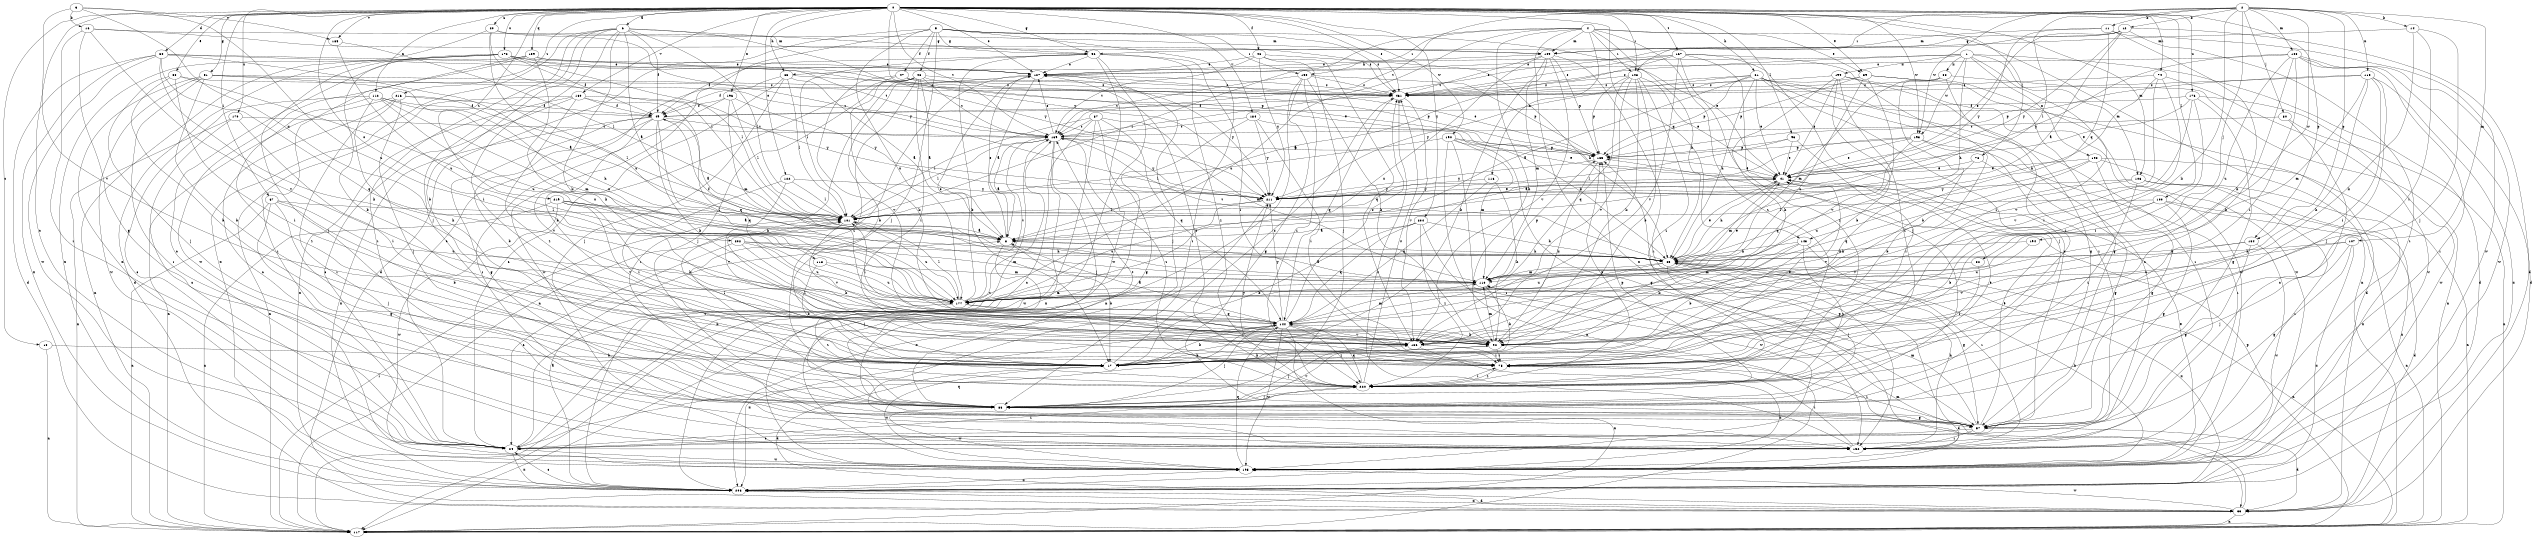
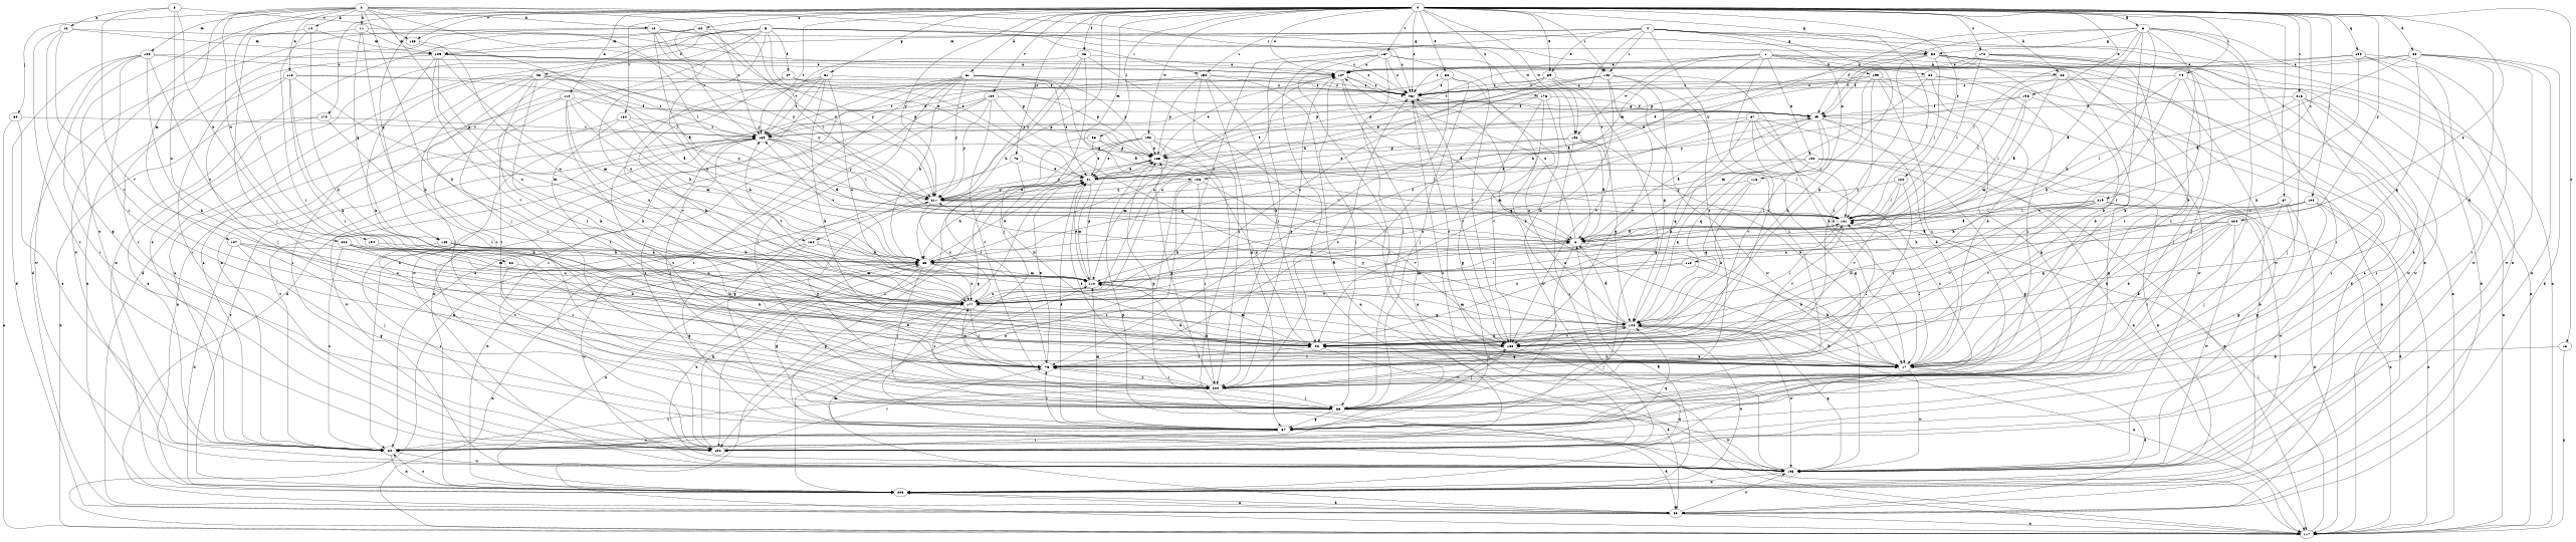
  strict digraph {
    0
    6
    18
    20
    24
    30
    38
    39
    46
    51
    56
    61
    63
    67
    74
    78
    93
    100
    106
    112
    118
    122
    127
    134
    139
    143
    148
    n28 [label=461]
    167
    169
    170
    172
    176
    180
    184
    185
    190
    193
    196
    204
    211
    216
    219
    75
    92
    101
    203
    83
    152
    8
    17
    49
    117
    177
    109
    220
    195
    144
    33
    135
    186
    57
    65
    41
    87
    110
    1
    88
    198
    199
    2
    11
    12
    14
    80
    82
    107
    108
    113
    194
    3
    16
    202
    4
    116
    150
    5
    47
    48
    0 -> 6 [label=a]
    0 -> 18 [label=c]
    0 -> 20 [label=c]
    0 -> 24 [label=c]
    0 -> 30 [label=d]
    0 -> 38 [label=e]
    0 -> 39 [label=e]
    0 -> 46 [label=f]
    0 -> 51 [label=g]
    0 -> 56 [label=g]
    0 -> 61 [label=h]
    0 -> 63 [label=h]
    0 -> 67 [label=i]
    0 -> 74 [label=i]
    0 -> 78 [label=j]
    0 -> 93 [label=l]
    0 -> 100 [label=l]
    0 -> 106 [label=m]
    0 -> 112 [label=n]
    0 -> 118 [label=o]
    0 -> 122 [label=o]
    0 -> 127 [label=o]
    0 -> 134 [label=p]
    0 -> 139 [label=q]
    0 -> 143 [label=q]
    0 -> 148 [label=r]
    0 -> n28 [label=s]
    0 -> 167 [label=t]
    0 -> 169 [label=t]
    0 -> 170 [label=u]
    0 -> 172 [label=u]
    0 -> 176 [label=u]
    0 -> 180 [label=v]
    0 -> 184 [label=v]
    0 -> 185 [label=v]
    0 -> 190 [label=w]
    0 -> 193 [label=w]
    0 -> 196 [label=x]
    0 -> 204 [label=y]
    0 -> 211 [label=y]
    0 -> 216 [label=z]
    0 -> 219 [label=z]
    6 -> 56 [label=g]
    6 -> 211 [label=y]
    6 -> 75 [label=i]
    6 -> 92 [label=k]
    6 -> 101 [label=l]
    6 -> 203 [label=x]
    6 -> 83 [label=j]
    6 -> 152 [label=r]
    6 -> 8 [label=a]
    6 -> 17 [label=b]
    6 -> 49 [label=f]
    18 -> 17 [label=b]
    18 -> 117 [label=n]
    20 -> 211 [label=y]
    20 -> 101 [label=l]
    20 -> 203 [label=x]
    20 -> 177 [label=u]
    20 -> 109 [label=m]
    24 -> 169 [label=t]
    24 -> 203 [label=x]
    24 -> 220 [label=z]
    24 -> 195 [label=w]
    24 -> 144 [label=q]
    30 -> 127 [label=o]
    30 -> 92 [label=k]
    30 -> 203 [label=x]
    30 -> 8 [label=a]
    30 -> 195 [label=w]
    30 -> 144 [label=q]
    30 -> 33 [label=d]
    30 -> 135 [label=p]
    38 -> n28 [label=s]
    38 -> 75 [label=i]
    38 -> 83 [label=j]
    38 -> 17 [label=b]
    38 -> 177 [label=u]
    39 -> n28 [label=s]
    39 -> 177 [label=u]
    39 -> 195 [label=w]
    39 -> 135 [label=p]
    39 -> 186 [label=v]
    39 -> 57 [label=g]
    46 -> 127 [label=o]
    46 -> 169 [label=t]
    46 -> 211 [label=y]
    46 -> 83 [label=j]
-   46 -> 186 [label=q]
+   46 -> 186 [label=v]
    46 -> 65 [label=h]
    51 -> 24 [label=n]
    51 -> n28 [label=s]
    51 -> 169 [label=t]
    51 -> 152 [label=r]
    51 -> 17 [label=b]
    51 -> 177 [label=u]
    51 -> 195 [label=w]
    56 -> 127 [label=o]
    56 -> 75 [label=i]
    56 -> 101 [label=l]
    56 -> 17 [label=b]
    56 -> 49 [label=f]
    56 -> 117 [label=n]
    56 -> 220 [label=z]
    56 -> 195 [label=w]
    61 -> 24 [label=c]
    61 -> n28 [label=s]
    61 -> 211 [label=y]
    61 -> 83 [label=j]
    61 -> 152 [label=r]
    61 -> 8 [label=a]
    61 -> 33 [label=d]
    61 -> 135 [label=p]
    61 -> 65 [label=h]
    61 -> 41 [label=e]
    63 -> n28 [label=s]
    63 -> 101 [label=l]
    63 -> 83 [label=j]
    63 -> 8 [label=a]
    63 -> 17 [label=b]
    63 -> 195 [label=w]
    67 -> 101 [label=l]
    67 -> 83 [label=j]
    67 -> 17 [label=b]
    67 -> 117 [label=n]
    67 -> 177 [label=u]
    67 -> 57 [label=g]
    74 -> n28 [label=s]
    74 -> 75 [label=i]
    74 -> 195 [label=w]
    74 -> 186 [label=v]
    74 -> 65 [label=h]
    78 -> 92 [label=k]
    78 -> 57 [label=g]
    78 -> 41 [label=e]
    93 -> 75 [label=i]
    93 -> 101 [label=l]
    93 -> 135 [label=p]
    93 -> 41 [label=e]
    100 -> 101 [label=l]
    100 -> 17 [label=b]
    100 -> 117 [label=n]
    100 -> 33 [label=d]
    100 -> 186 [label=v]
    100 -> 57 [label=g]
    106 -> 211 [label=y]
    106 -> 203 [label=x]
    106 -> 152 [label=r]
    106 -> 220 [label=z]
    106 -> 186 [label=v]
    112 -> 24 [label=c]
    112 -> 92 [label=k]
    112 -> 49 [label=f]
    112 -> 177 [label=u]
    112 -> 220 [label=z]
    112 -> 65 [label=h]
    112 -> 110 [label=m]
    118 -> 17 [label=b]
    118 -> 177 [label=u]
    118 -> 110 [label=m]
    122 -> 211 [label=y]
    122 -> 75 [label=i]
    122 -> 101 [label=l]
    122 -> 186 [label=v]
    127 -> n28 [label=s]
    127 -> 83 [label=j]
    127 -> 8 [label=a]
    127 -> 49 [label=f]
    127 -> 117 [label=n]
    134 -> 195 [label=w]
    134 -> 186 [label=v]
    134 -> 57 [label=g]
    134 -> 65 [label=h]
    139 -> 24 [label=c]
    139 -> 127 [label=o]
    139 -> 169 [label=t]
    139 -> 92 [label=k]
    139 -> 152 [label=r]
    139 -> 195 [label=w]
    143 -> 92 [label=k]
    143 -> 152 [label=r]
    143 -> 17 [label=b]
    143 -> 220 [label=z]
    143 -> 65 [label=h]
    148 -> n28 [label=s]
    148 -> 92 [label=k]
    148 -> 17 [label=b]
    148 -> 220 [label=z]
    148 -> 144 [label=q]
    148 -> 135 [label=p]
    148 -> 186 [label=v]
    148 -> 41 [label=e]
-   n28 -> 49 [label=f]
+   n28 -> 49 [label=q]
    n28 -> 144 [label=q]
    n28 -> 186 [label=v]
    167 -> 24 [label=c]
    167 -> 127 [label=o]
    167 -> n28 [label=s]
    167 -> 83 [label=j]
    167 -> 152 [label=r]
    167 -> 8 [label=a]
    167 -> 220 [label=z]
    167 -> 186 [label=v]
    169 -> 127 [label=o]
    169 -> 211 [label=y]
    169 -> 101 [label=l]
    169 -> 83 [label=j]
    169 -> 8 [label=a]
    169 -> 220 [label=z]
    169 -> 195 [label=w]
    169 -> 135 [label=p]
    170 -> 24 [label=c]
    170 -> 169 [label=t]
    170 -> 75 [label=i]
    170 -> 117 [label=n]
    172 -> 127 [label=o]
    172 -> 101 [label=l]
    172 -> 83 [label=j]
    172 -> 17 [label=b]
    172 -> 49 [label=f]
    172 -> 117 [label=n]
    172 -> 33 [label=d]
    172 -> 41 [label=e]
    176 -> 75 [label=i]
    176 -> 49 [label=f]
    176 -> 195 [label=w]
    176 -> 186 [label=v]
    176 -> 57 [label=g]
    176 -> 41 [label=e]
    180 -> 24 [label=c]
    180 -> 211 [label=y]
    180 -> 203 [label=x]
    180 -> 49 [label=f]
    180 -> 117 [label=n]
    180 -> 220 [label=z]
    180 -> 144 [label=q]
    184 -> 169 [label=t]
    184 -> 211 [label=y]
    184 -> 75 [label=i]
    184 -> 203 [label=x]
    184 -> 65 [label=h]
    185 -> 101 [label=l]
    185 -> 177 [label=u]
    190 -> 101 [label=l]
    190 -> 152 [label=r]
    190 -> 117 [label=n]
    190 -> 135 [label=p]
    190 -> 57 [label=g]
    190 -> 41 [label=e]
    190 -> 110 [label=m]
    193 -> 152 [label=r]
    193 -> 8 [label=a]
    193 -> 17 [label=b]
    193 -> 144 [label=q]
    193 -> 135 [label=p]
    193 -> 41 [label=e]
    196 -> 211 [label=y]
    196 -> 101 [label=l]
    196 -> 152 [label=r]
    196 -> 49 [label=f]
    196 -> 110 [label=m]
    204 -> 8 [label=a]
    204 -> 17 [label=b]
    204 -> 220 [label=z]
    204 -> 195 [label=w]
    204 -> 144 [label=q]
    204 -> 65 [label=h]
    211 -> 101 [label=l]
    211 -> 203 [label=x]
    211 -> 177 [label=u]
    211 -> 41 [label=e]
    216 -> 24 [label=c]
    216 -> 101 [label=l]
    216 -> 83 [label=j]
    216 -> 152 [label=r]
    216 -> 49 [label=f]
    216 -> 117 [label=n]
    219 -> 92 [label=k]
    219 -> 101 [label=l]
    219 -> 8 [label=a]
    219 -> 117 [label=n]
    219 -> 195 [label=w]
    219 -> 186 [label=v]
    219 -> 65 [label=h]
    75 -> 101 [label=l]
+   75 -> 177 [label=u]
    75 -> 220 [label=z]
    75 -> 41 [label=e]
    92 -> 75 [label=i]
    92 -> 17 [label=b]
    92 -> 33 [label=d]
    92 -> 110 [label=m]
    101 -> 8 [label=a]
    101 -> 177 [label=u]
    101 -> 186 [label=v]
    203 -> 24 [label=c]
    203 -> 169 [label=t]
    203 -> 8 [label=a]
    203 -> 33 [label=d]
    83 -> 169 [label=t]
    83 -> 195 [label=w]
    83 -> 135 [label=p]
    83 -> 186 [label=v]
    83 -> 57 [label=g]
    152 -> n28 [label=s]
    152 -> 75 [label=i]
    152 -> 65 [label=h]
    8 -> 127 [label=o]
    8 -> 83 [label=j]
    8 -> 17 [label=b]
    8 -> 65 [label=h]
    17 -> n28 [label=s]
    17 -> 92 [label=k]
    17 -> 101 [label=l]
    17 -> 195 [label=w]
    17 -> 33 [label=d]
    49 -> 169 [label=t]
    49 -> 92 [label=k]
    49 -> 203 [label=x]
    49 -> 8 [label=a]
    49 -> 17 [label=b]
    49 -> 144 [label=q]
    49 -> 186 [label=v]
    49 -> 57 [label=g]
    117 -> 101 [label=l]
    117 -> 135 [label=p]
    177 -> 127 [label=o]
    177 -> 169 [label=t]
    177 -> 75 [label=i]
    177 -> 101 [label=l]
    177 -> 220 [label=z]
    177 -> 144 [label=q]
    109 -> 127 [label=o]
    109 -> n28 [label=s]
    109 -> 152 [label=r]
    109 -> 17 [label=b]
    109 -> 177 [label=u]
    109 -> 135 [label=p]
    109 -> 186 [label=v]
    109 -> 110 [label=m]
    220 -> 127 [label=o]
    220 -> n28 [label=s]
    220 -> 211 [label=y]
    220 -> 75 [label=i]
    220 -> 83 [label=j]
    220 -> 144 [label=q]
    220 -> 135 [label=p]
    220 -> 41 [label=e]
    195 -> 203 [label=x]
    195 -> 144 [label=q]
    195 -> 135 [label=p]
    195 -> 65 [label=h]
    195 -> 41 [label=e]
    144 -> n28 [label=s]
    144 -> 211 [label=y]
    144 -> 92 [label=k]
    144 -> 101 [label=l]
    144 -> 203 [label=x]
    144 -> 83 [label=j]
    144 -> 8 [label=a]
    144 -> 17 [label=b]
    144 -> 117 [label=n]
    144 -> 220 [label=z]
    144 -> 195 [label=w]
    144 -> 186 [label=v]
    144 -> 110 [label=m]
    33 -> 203 [label=x]
    33 -> 117 [label=n]
    33 -> 195 [label=w]
    33 -> 110 [label=m]
    135 -> 127 [label=o]
    135 -> 211 [label=y]
    135 -> 92 [label=k]
    135 -> 41 [label=e]
    186 -> 75 [label=i]
    186 -> 203 [label=x]
    186 -> 83 [label=j]
    57 -> 24 [label=c]
    57 -> 75 [label=i]
    57 -> 152 [label=r]
    57 -> 33 [label=d]
    57 -> 41 [label=e]
    57 -> 110 [label=m]
    65 -> 169 [label=t]
    65 -> 203 [label=x]
    65 -> 83 [label=j]
    65 -> 49 [label=f]
    65 -> 117 [label=n]
    65 -> 177 [label=u]
    65 -> 57 [label=g]
    65 -> 41 [label=e]
    65 -> 110 [label=m]
    41 -> 211 [label=y]
    41 -> 65 [label=h]
    41 -> 110 [label=m]
    87 -> 24 [label=c]
    87 -> 169 [label=t]
    87 -> 101 [label=l]
    87 -> 117 [label=n]
    87 -> 144 [label=q]
    87 -> 57 [label=g]
    87 -> 110 [label=m]
    110 -> 8 [label=a]
    110 -> 17 [label=b]
    110 -> 177 [label=u]
    110 -> 135 [label=p]
    110 -> 41 [label=e]
    1 -> 63 [label=h]
    1 -> 106 [label=m]
    1 -> n28 [label=s]
    1 -> 193 [label=w]
    1 -> 75 [label=i]
    1 -> 33 [label=d]
    1 -> 65 [label=h]
    1 -> 88 [label=k]
    1 -> 198 [label=x]
    1 -> 199 [label=x]
    88 -> n28 [label=s]
    88 -> 17 [label=b]
    88 -> 117 [label=n]
    88 -> 220 [label=z]
    88 -> 110 [label=m]
    198 -> 203 [label=x]
    198 -> 117 [label=n]
    198 -> 177 [label=u]
    198 -> 144 [label=q]
    198 -> 57 [label=g]
    198 -> 41 [label=e]
    199 -> n28 [label=s]
    199 -> 92 [label=k]
    199 -> 17 [label=b]
    199 -> 220 [label=z]
    199 -> 195 [label=w]
    199 -> 57 [label=g]
    199 -> 41 [label=e]
    2 -> 134 [label=p]
    2 -> 148 [label=r]
    2 -> 169 [label=t]
    2 -> 193 [label=w]
    2 -> 92 [label=k]
    2 -> 101 [label=l]
    2 -> 11 [label=b]
    2 -> 12 [label=b]
    2 -> 14 [label=b]
    2 -> 80 [label=j]
    2 -> 82 [label=j]
    2 -> 107 [label=m]
    2 -> 108 [label=m]
    2 -> 113 [label=n]
    2 -> 194 [label=w]
    11 -> 143 [label=q]
    11 -> 211 [label=y]
    11 -> 92 [label=k]
    11 -> 109 [label=m]
    11 -> 195 [label=w]
    12 -> 56 [label=g]
    12 -> 169 [label=t]
    12 -> 211 [label=y]
    12 -> 152 [label=r]
    12 -> 8 [label=a]
    12 -> 33 [label=d]
    12 -> 41 [label=e]
    14 -> 75 [label=i]
    14 -> 92 [label=k]
    14 -> 83 [label=j]
    14 -> 109 [label=m]
    80 -> 24 [label=c]
    80 -> 169 [label=t]
    80 -> 117 [label=n]
    82 -> 75 [label=i]
    82 -> 110 [label=m]
    107 -> 203 [label=x]
    107 -> 83 [label=j]
    107 -> 177 [label=u]
    107 -> 57 [label=g]
    107 -> 65 [label=h]
    108 -> 127 [label=o]
    108 -> 211 [label=y]
    108 -> 75 [label=i]
    108 -> 152 [label=r]
    108 -> 17 [label=b]
    108 -> 177 [label=u]
    108 -> 195 [label=w]
    108 -> 33 [label=d]
    113 -> n28 [label=s]
    113 -> 75 [label=i]
    113 -> 92 [label=k]
    113 -> 203 [label=x]
    113 -> 83 [label=j]
    113 -> 135 [label=p]
    113 -> 110 [label=m]
    194 -> 177 [label=u]
    194 -> 65 [label=h]
    3 -> 185 [label=v]
    3 -> 177 [label=u]
    3 -> 186 [label=v]
    3 -> 16 [label=b]
    3 -> 202 [label=x]
    16 -> n28 [label=s]
    16 -> 152 [label=r]
    16 -> 109 [label=m]
    16 -> 186 [label=v]
    16 -> 57 [label=g]
    202 -> 24 [label=c]
    202 -> 92 [label=k]
    202 -> 177 [label=u]
    202 -> 65 [label=h]
    202 -> 110 [label=m]
    4 -> 39 [label=e]
    4 -> 148 [label=r]
    4 -> 92 [label=k]
    4 -> 101 [label=l]
    4 -> 203 [label=x]
    4 -> 117 [label=n]
    4 -> 177 [label=u]
    4 -> 109 [label=m]
    4 -> 220 [label=z]
    4 -> 65 [label=h]
    4 -> 116 [label=n]
    4 -> 150 [label=r]
    116 -> 211 [label=y]
    116 -> 92 [label=k]
    116 -> 144 [label=q]
    150 -> n28 [label=s]
    150 -> 169 [label=t]
    150 -> 92 [label=k]
    150 -> 117 [label=n]
    150 -> 220 [label=z]
    150 -> 135 [label=p]
    150 -> 57 [label=g]
    5 -> 24 [label=c]
    5 -> 56 [label=g]
    5 -> n28 [label=s]
    5 -> 83 [label=j]
    5 -> 152 [label=r]
    5 -> 177 [label=u]
    5 -> 33 [label=d]
    5 -> 41 [label=e]
    5 -> 150 [label=r]
    5 -> 47 [label=f]
    5 -> 48 [label=f]
    47 -> n28 [label=s]
    47 -> 92 [label=k]
    47 -> 135 [label=p]
    47 -> 186 [label=v]
    48 -> 24 [label=c]
    48 -> n28 [label=s]
    48 -> 169 [label=t]
    48 -> 211 [label=y]
    48 -> 75 [label=i]
    48 -> 83 [label=j]
    48 -> 152 [label=r]
    48 -> 8 [label=a]
    48 -> 17 [label=b]
    48 -> 220 [label=z]
  }
